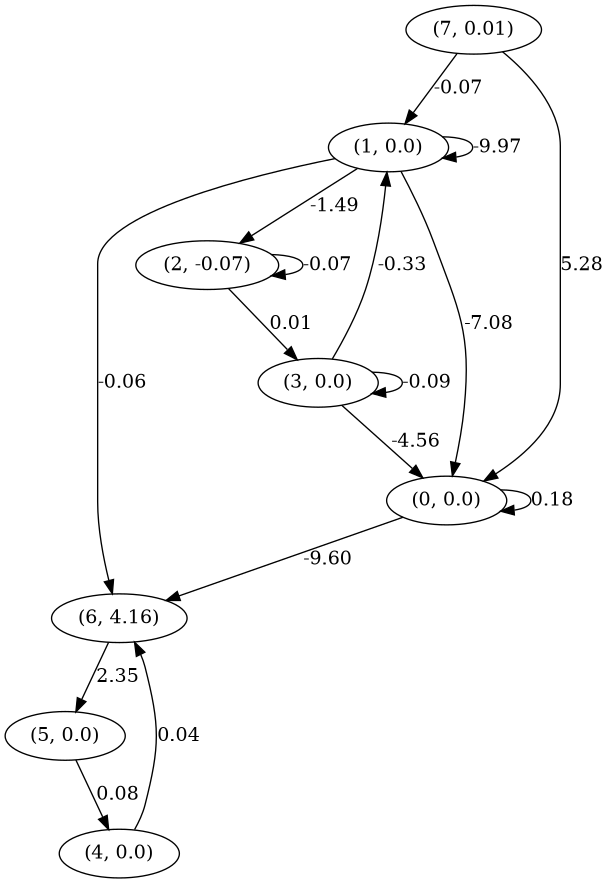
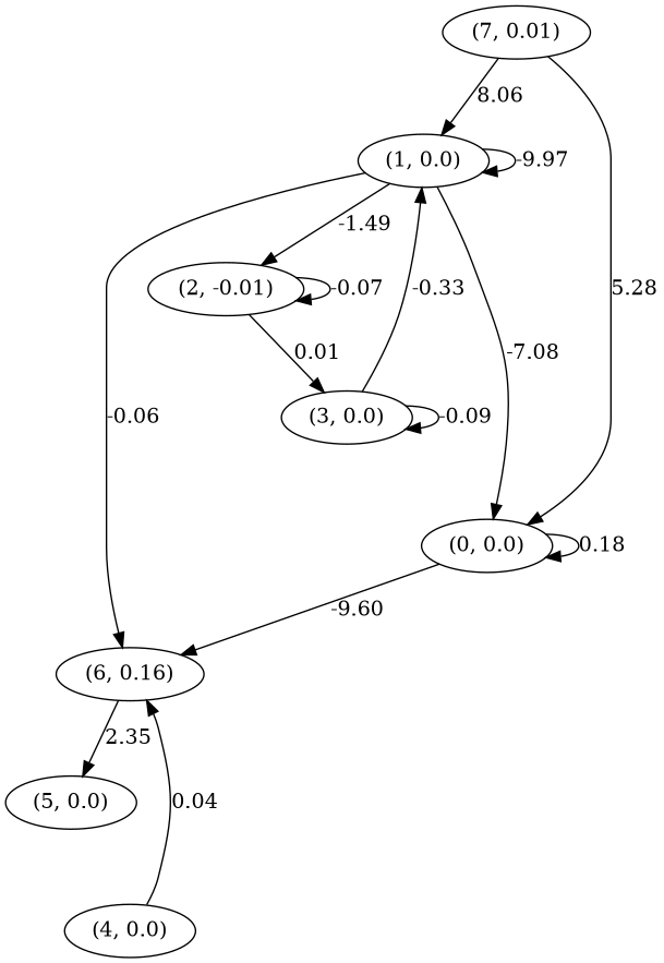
  digraph {
    n1 [label="(0, 0.0)"]
-   n2 [label="(6, 4.16)"]
+   n2 [label="(6, 0.16)"]
    n3 [label="(5, 0.0)"]
    n4 [label="(1, 0.0)"]
-   n5 [label="(2, -0.07)"]
+   n5 [label="(2, -0.01)"]
    n6 [label="(3, 0.0)"]
    n7 [label="(4, 0.0)"]
    n8 [label="(7, 0.01)"]
    n1 -> n1 [label=0.18]
    n1 -> n2 [label=-9.60]
    n2 -> n3 [label=2.35]
-   n3 -> n7 [label=0.08]
    n4 -> n1 [label=-7.08]
    n4 -> n2 [label=-0.06]
    n4 -> n4 [label=-9.97]
    n4 -> n5 [label=-1.49]
    n5 -> n5 [label=-0.07]
    n5 -> n6 [label=0.01]
-   n6 -> n1 [label=-4.56]
    n6 -> n4 [label=-0.33]
    n6 -> n6 [label=-0.09]
    n7 -> n2 [label=0.04]
    n8 -> n1 [label=5.28]
-   n8 -> n4 [label=-0.07]
+   n8 -> n4 [label=8.06]
  }
